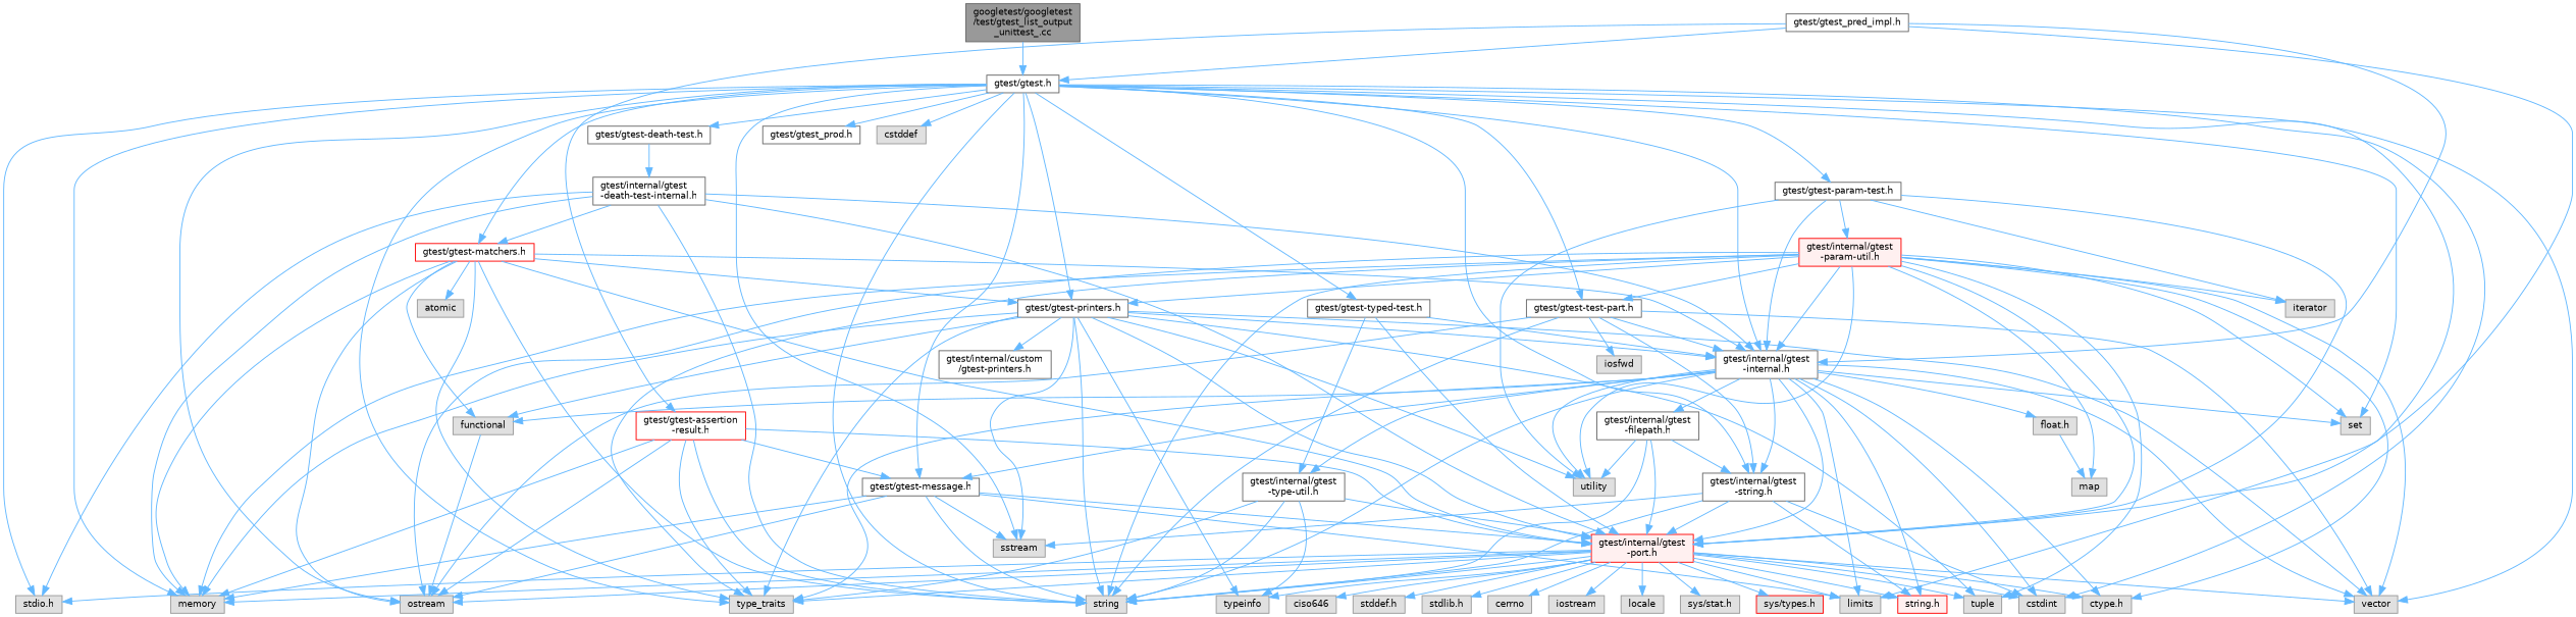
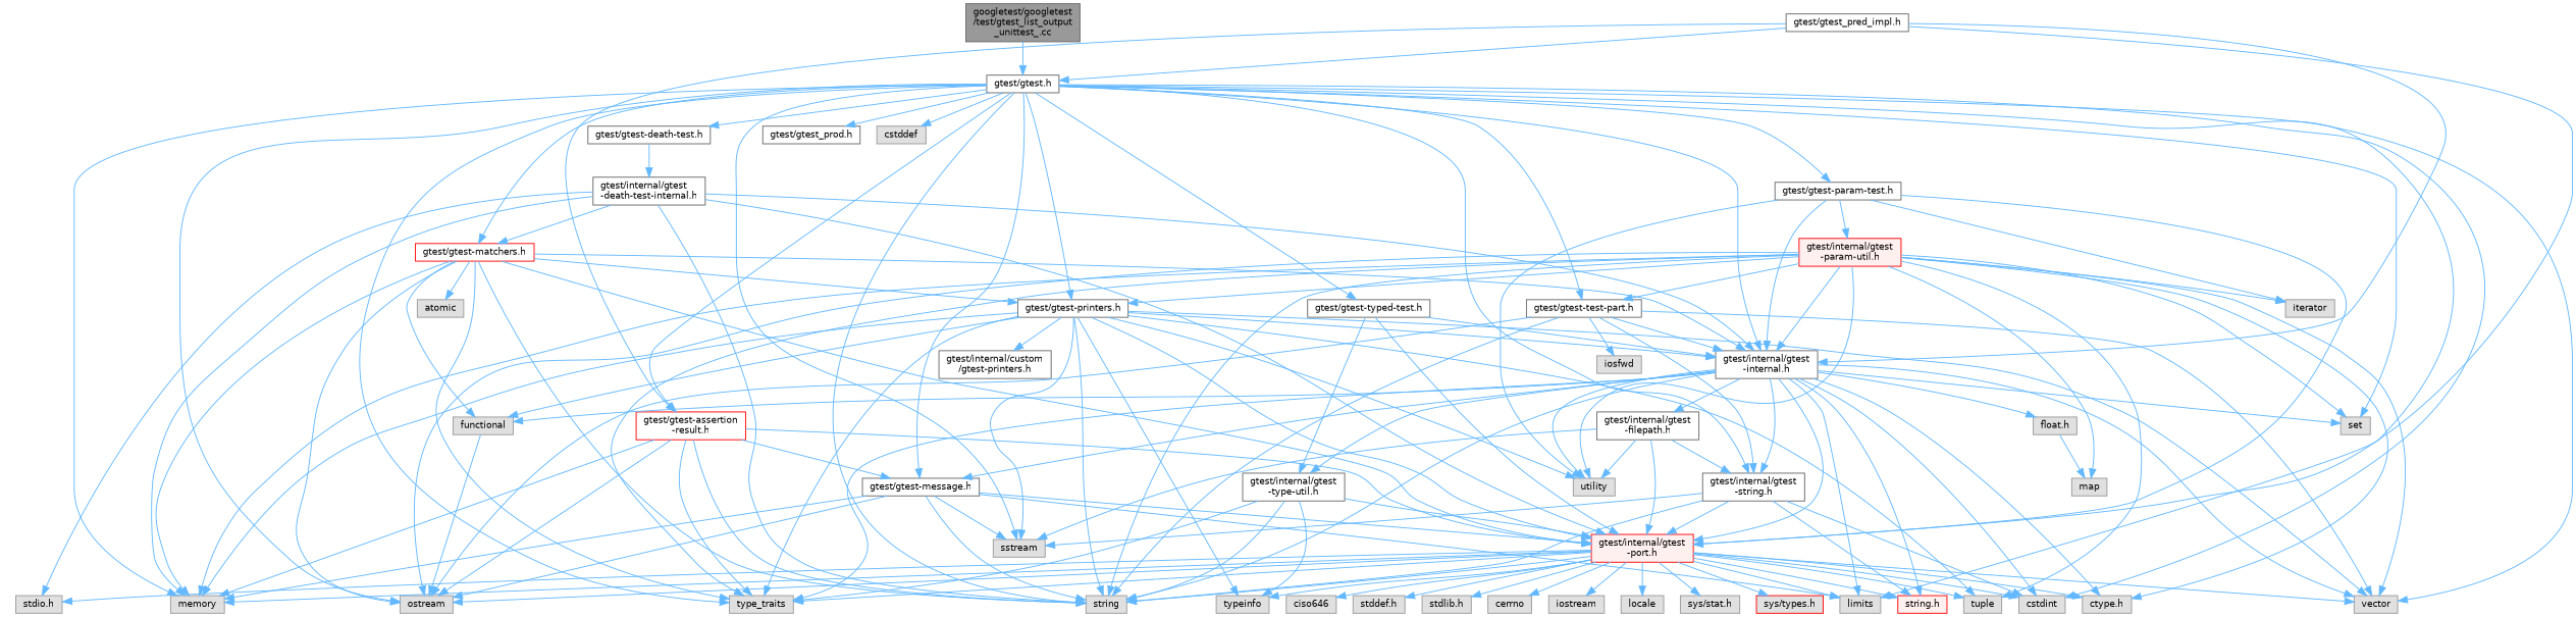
  digraph {
    node [color=grey60 fillcolor="#E0E0E0" fontname=Helvetica fontsize=10 shape=box style=filled]
    edge [color=steelblue1 fontname=Helvetica fontsize=10 labelfontname=Helvetica labelfontsize=10 style=solid]
    n1 [color=gray40 fillcolor=grey60 fontcolor=black height=0.2 label="googletest/googletest\l/test/gtest_list_output\l_unittest_.cc" width=0.4]
    n2 [color=grey40 fillcolor=white height=0.2 label="gtest/gtest.h" width=0.4]
    n3 [height=0.2 label=cstddef width=0.4]
    n4 [height=0.2 label=cstdint width=0.4]
    n5 [height=0.2 label=limits width=0.4]
    n6 [height=0.2 label=memory width=0.4]
    n7 [height=0.2 label=ostream width=0.4]
    n8 [height=0.2 label=set width=0.4]
    n9 [height=0.2 label=sstream width=0.4]
    n10 [height=0.2 label=string width=0.4]
    n11 [height=0.2 label=type_traits width=0.4]
    n12 [height=0.2 label=vector width=0.4]
    n13 [color=red fillcolor=white height=0.2 label="gtest/gtest-assertion\l-result.h" width=0.4]
    n14 [color=grey40 fillcolor=white height=0.2 label="gtest/gtest-message.h" width=0.4]
    n15 [color=grey40 fillcolor=white height=0.2 label="gtest/gtest-death-test.h" width=0.4]
    n16 [color=red fillcolor=white height=0.2 label="gtest/gtest-matchers.h" width=0.4]
    n17 [color=grey40 fillcolor=white height=0.2 label="gtest/gtest-printers.h" width=0.4]
    n18 [color=grey40 fillcolor=white height=0.2 label="gtest/internal/gtest\l-internal.h" width=0.4]
    n19 [color=grey40 fillcolor=white height=0.2 label="gtest/internal/gtest\l-string.h" width=0.4]
    n20 [color=grey40 fillcolor=white height=0.2 label="gtest/gtest-param-test.h" width=0.4]
    n21 [color=grey40 fillcolor=white height=0.2 label="gtest/gtest-test-part.h" width=0.4]
    n22 [color=grey40 fillcolor=white height=0.2 label="gtest/gtest-typed-test.h" width=0.4]
    n23 [color=grey40 fillcolor=white height=0.2 label="gtest/gtest_prod.h" width=0.4]
    n24 [color=red fillcolor="#FFF0F0" height=0.2 label="gtest/internal/gtest\l-port.h" width=0.4]
    n25 [color=grey40 fillcolor=white height=0.2 label="gtest/internal/gtest\l-death-test-internal.h" width=0.4]
    n26 [height=0.2 label=atomic width=0.4]
    n27 [height=0.2 label=functional width=0.4]
    n28 [height=0.2 label=tuple width=0.4]
    n29 [height=0.2 label=typeinfo width=0.4]
    n30 [height=0.2 label=utility width=0.4]
    n31 [color=grey40 fillcolor=white height=0.2 label="gtest/internal/custom\l/gtest-printers.h" width=0.4]
    n32 [height=0.2 label="ctype.h" width=0.4]
    n33 [color=red fillcolor="#FFF0F0" height=0.2 label="string.h" width=0.4]
    n34 [height=0.2 label="float.h" width=0.4]
    n35 [color=grey40 fillcolor=white height=0.2 label="gtest/internal/gtest\l-filepath.h" width=0.4]
    n36 [color=grey40 fillcolor=white height=0.2 label="gtest/internal/gtest\l-type-util.h" width=0.4]
    n37 [height=0.2 label=iterator width=0.4]
    n38 [color=red fillcolor="#FFF0F0" height=0.2 label="gtest/internal/gtest\l-param-util.h" width=0.4]
    n39 [height=0.2 label=iosfwd width=0.4]
    n40 [color=grey40 fillcolor=white height=0.2 label="gtest/gtest_pred_impl.h" width=0.4]
    n41 [height=0.2 label=ciso646 width=0.4]
    n42 [height=0.2 label="stddef.h" width=0.4]
    n43 [height=0.2 label="stdio.h" width=0.4]
    n44 [height=0.2 label="stdlib.h" width=0.4]
    n45 [height=0.2 label=cerrno width=0.4]
    n46 [height=0.2 label=iostream width=0.4]
    n47 [height=0.2 label=locale width=0.4]
    n48 [height=0.2 label="sys/stat.h" width=0.4]
    n49 [color=red height=0.2 label="sys/types.h" width=0.4]
    n50 [height=0.2 label=map width=0.4]
    n1 -> n2
    n2 -> n3
    n2 -> n4
    n2 -> n5
    n2 -> n6
    n2 -> n7
    n2 -> n8
    n2 -> n9
    n2 -> n10
    n2 -> n11
    n2 -> n12
-   n2 -> n43
+   n2 -> n13
    n2 -> n14
    n2 -> n15
    n2 -> n16
    n2 -> n17
    n2 -> n18
    n2 -> n19
    n2 -> n20
    n2 -> n21
    n2 -> n22
    n2 -> n23
    n13 -> n6
    n13 -> n7
    n13 -> n10
    n13 -> n11
    n13 -> n14
    n13 -> n24
    n14 -> n5
    n14 -> n6
    n14 -> n7
    n14 -> n9
    n14 -> n10
    n14 -> n24
    n15 -> n25
    n16 -> n6
    n16 -> n7
    n16 -> n10
    n16 -> n11
    n16 -> n17
    n16 -> n18
    n16 -> n24
    n16 -> n26
    n16 -> n27
    n17 -> n6
    n17 -> n9
    n17 -> n10
    n17 -> n11
    n17 -> n12
    n17 -> n18
    n17 -> n24
    n17 -> n27
    n17 -> n28
    n17 -> n29
    n17 -> n30
    n17 -> n31
    n18 -> n4
    n18 -> n5
    n18 -> n8
    n18 -> n10
    n18 -> n11
    n18 -> n12
    n18 -> n14
    n18 -> n19
    n18 -> n24
    n18 -> n27
    n18 -> n30
    n18 -> n32
    n18 -> n33
    n18 -> n34
    n18 -> n35
    n18 -> n36
    n19 -> n4
    n19 -> n9
    n19 -> n10
    n19 -> n24
    n19 -> n33
    n20 -> n18
    n20 -> n24
    n20 -> n30
    n20 -> n37
    n20 -> n38
    n21 -> n7
    n21 -> n10
    n21 -> n12
    n21 -> n18
    n21 -> n19
    n21 -> n39
    n22 -> n18
    n22 -> n24
    n22 -> n36
    n24 -> n4
    n24 -> n5
    n24 -> n6
    n24 -> n7
    n24 -> n10
    n24 -> n11
    n24 -> n12
    n24 -> n28
    n24 -> n29
    n24 -> n32
    n24 -> n33
    n24 -> n41
    n24 -> n42
    n24 -> n43
    n24 -> n44
    n24 -> n45
    n24 -> n46
    n24 -> n47
    n24 -> n48
    n24 -> n49
    n25 -> n6
    n25 -> n10
    n25 -> n16
    n25 -> n18
    n25 -> n24
    n25 -> n43
    n27 -> n7
    n34 -> n50
-   n35 -> n10
+   n35 -> n9
    n35 -> n19
    n35 -> n24
    n35 -> n30
    n36 -> n10
    n36 -> n11
    n36 -> n24
    n36 -> n29
    n38 -> n6
    n38 -> n7
    n38 -> n8
    n38 -> n10
    n38 -> n11
    n38 -> n12
    n38 -> n17
    n38 -> n18
    n38 -> n21
-   n38 -> n24
    n38 -> n28
    n38 -> n30
    n38 -> n32
    n38 -> n37
    n38 -> n50
    n40 -> n2
    n40 -> n13
    n40 -> n18
    n40 -> n24
  }
